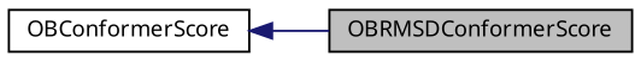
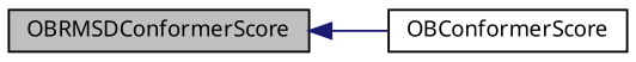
  digraph {
    rankdir=LR
    fontname="Noto Sans"
    node [color=black fontname="Noto Sans" fontsize=10 shape=record style=filled]
    n1 [fillcolor=grey75 fontcolor=black height=0.2 label=OBRMSDConformerScore width=0.4]
    n2 [fillcolor=white height=0.2 label=OBConformerScore width=0.4]
-   n2 -> n1 [color=midnightblue dir=back fontname="Noto Sans" fontsize=10 labelfontname=FreeSans labelfontsize=10 style=solid]
+   n1 -> n2 [color=midnightblue dir=back fontname="Noto Sans" fontsize=10 labelfontname=FreeSans labelfontsize=10 style=solid]
  }
